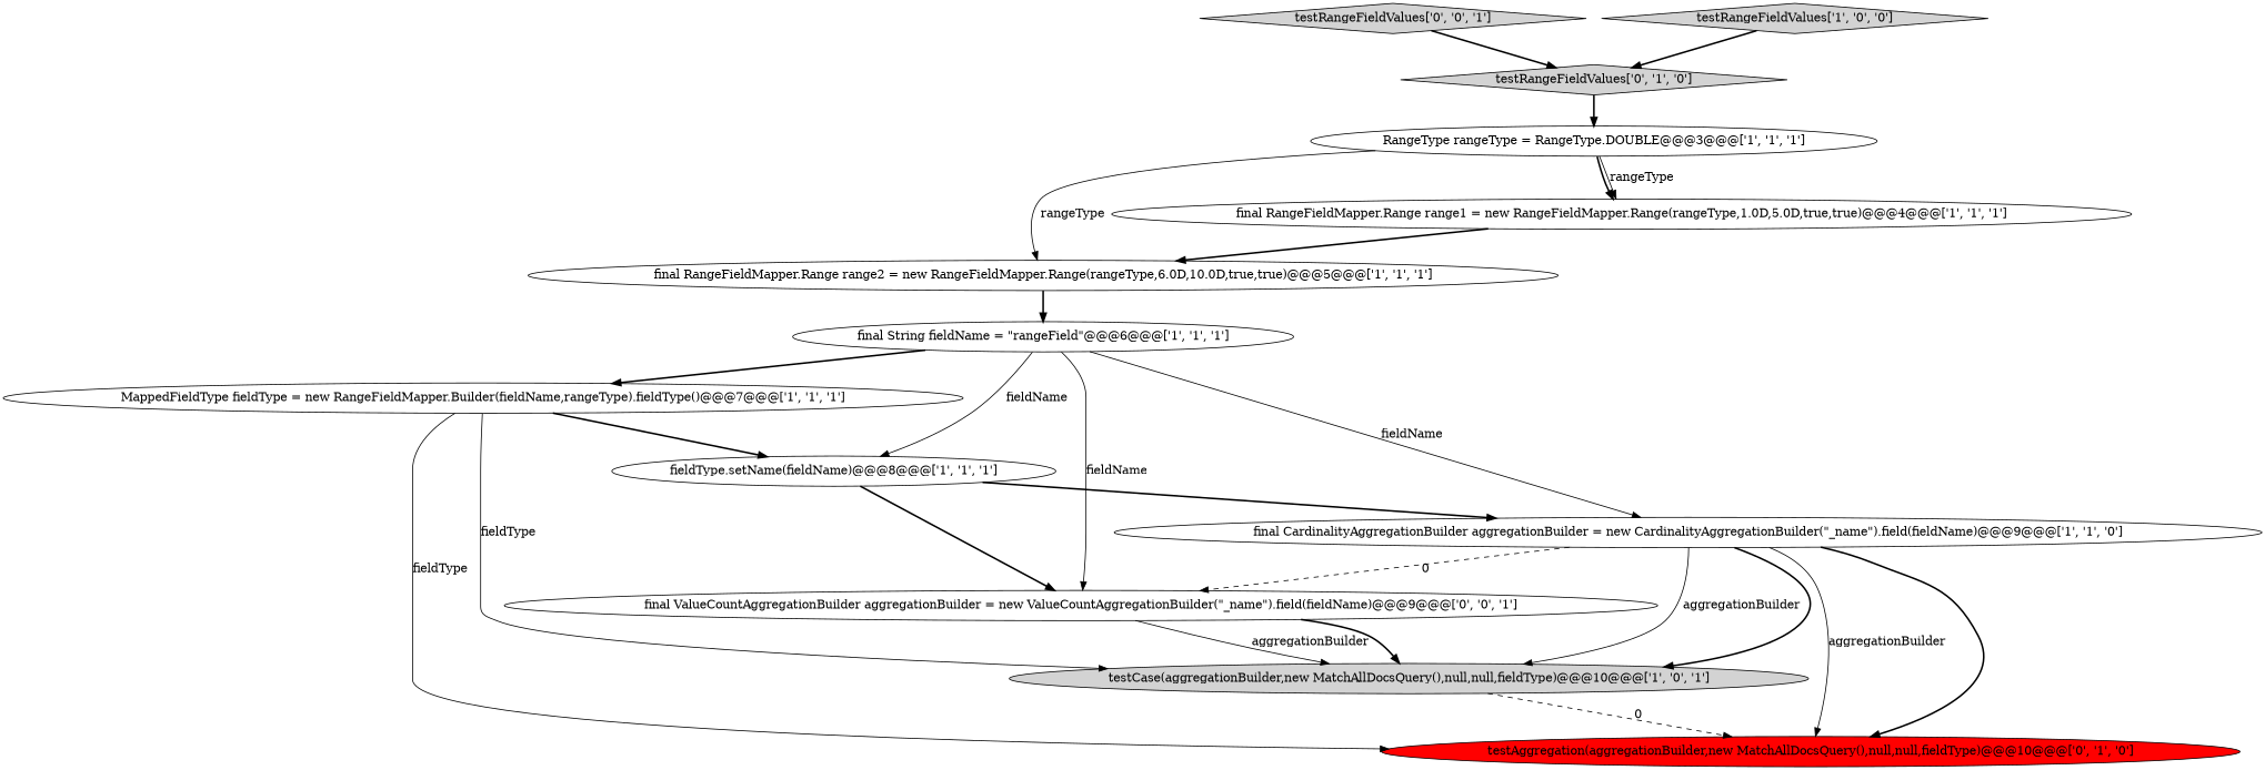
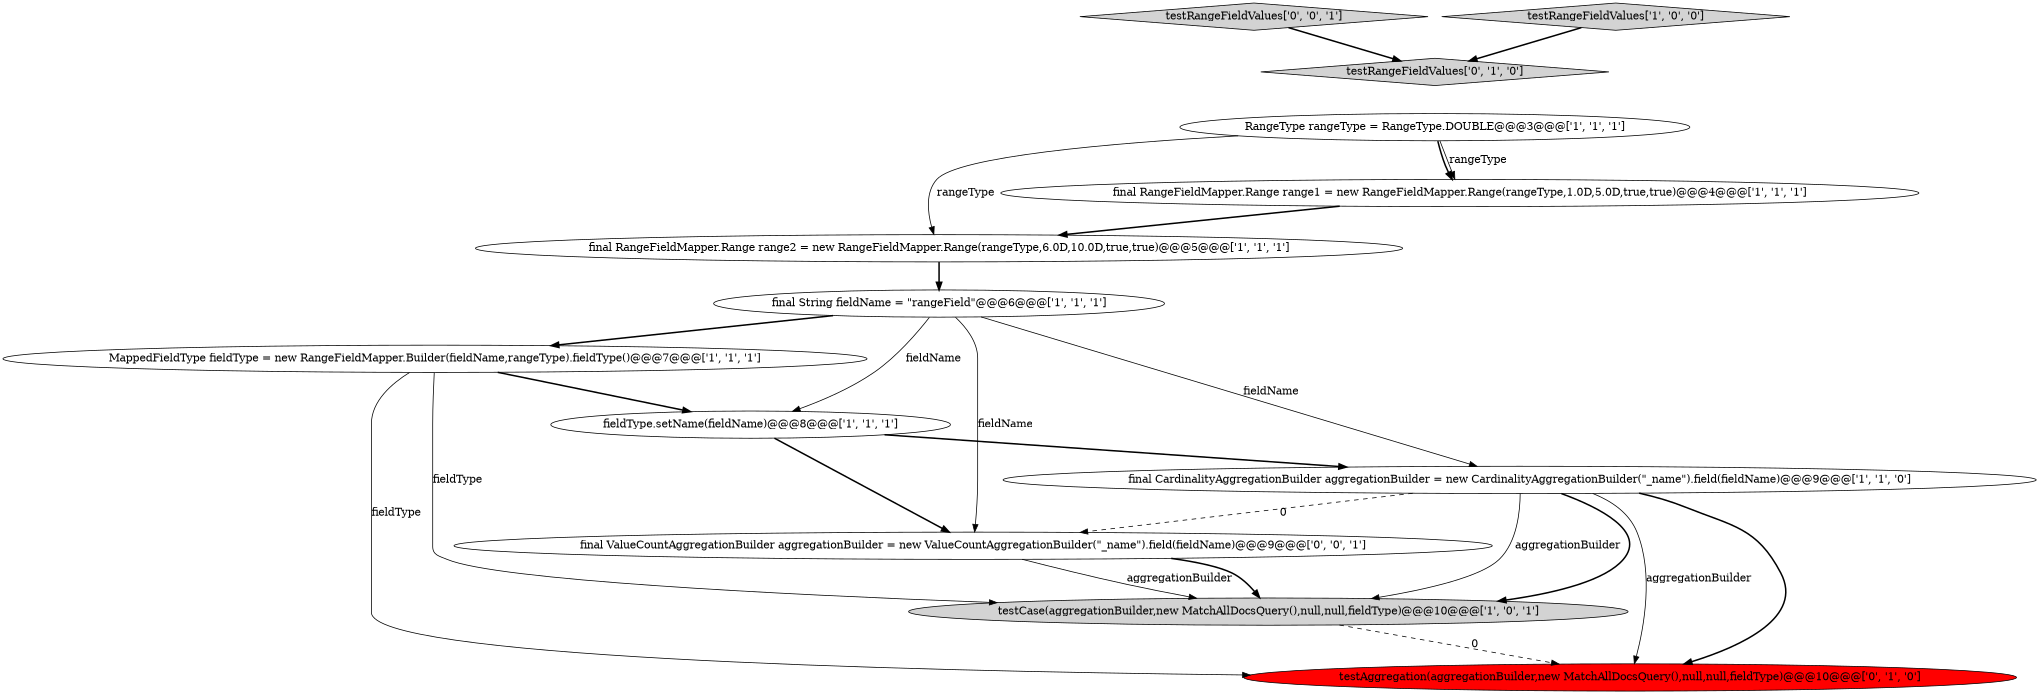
  digraph {
    node [fillcolor=white shape=ellipse style=filled]
    edge [style=bold]
    n1 [label="final RangeFieldMapper.Range range2 = new RangeFieldMapper.Range(rangeType,6.0D,10.0D,true,true)@@@5@@@['1', '1', '1']"]
    n2 [label="final String fieldName = \"rangeField\"@@@6@@@['1', '1', '1']"]
    n3 [label="final ValueCountAggregationBuilder aggregationBuilder = new ValueCountAggregationBuilder(\"_name\").field(fieldName)@@@9@@@['0', '0', '1']"]
    n4 [label="MappedFieldType fieldType = new RangeFieldMapper.Builder(fieldName,rangeType).fieldType()@@@7@@@['1', '1', '1']"]
    n5 [label="fieldType.setName(fieldName)@@@8@@@['1', '1', '1']"]
    n6 [label="final CardinalityAggregationBuilder aggregationBuilder = new CardinalityAggregationBuilder(\"_name\").field(fieldName)@@@9@@@['1', '1', '0']"]
    n7 [fillcolor=lightgray label="testRangeFieldValues['0', '1', '0']" shape=diamond]
    n8 [label="RangeType rangeType = RangeType.DOUBLE@@@3@@@['1', '1', '1']"]
    n9 [label="final RangeFieldMapper.Range range1 = new RangeFieldMapper.Range(rangeType,1.0D,5.0D,true,true)@@@4@@@['1', '1', '1']"]
    n10 [fillcolor=lightgray label="testRangeFieldValues['0', '0', '1']" shape=diamond]
    n11 [fillcolor=lightgray label="testCase(aggregationBuilder,new MatchAllDocsQuery(),null,null,fieldType)@@@10@@@['1', '0', '1']"]
    n12 [fillcolor=red label="testAggregation(aggregationBuilder,new MatchAllDocsQuery(),null,null,fieldType)@@@10@@@['0', '1', '0']"]
    n13 [fillcolor=lightgray label="testRangeFieldValues['1', '0', '0']" shape=diamond]
    n1 -> n2
    n2 -> n3 [label=fieldName style=solid]
    n2 -> n4
    n2 -> n5 [label=fieldName style=solid]
    n2 -> n6 [label=fieldName style=solid]
    n3 -> n11 [label=aggregationBuilder style=solid]
    n3 -> n11
    n4 -> n5
    n4 -> n11 [label=fieldType style=solid]
    n4 -> n12 [label=fieldType style=solid]
    n5 -> n3
    n5 -> n6
    n6 -> n3 [label=0 style=dashed]
    n6 -> n11 [label=aggregationBuilder style=solid]
    n6 -> n11
    n6 -> n12
    n6 -> n12 [label=aggregationBuilder style=solid]
-   n7 -> n8
    n8 -> n1 [label=rangeType style=solid]
    n8 -> n9 [label=rangeType style=solid]
    n8 -> n9
    n9 -> n1
    n10 -> n7
    n11 -> n12 [label=0 style=dashed]
    n13 -> n7
  }
